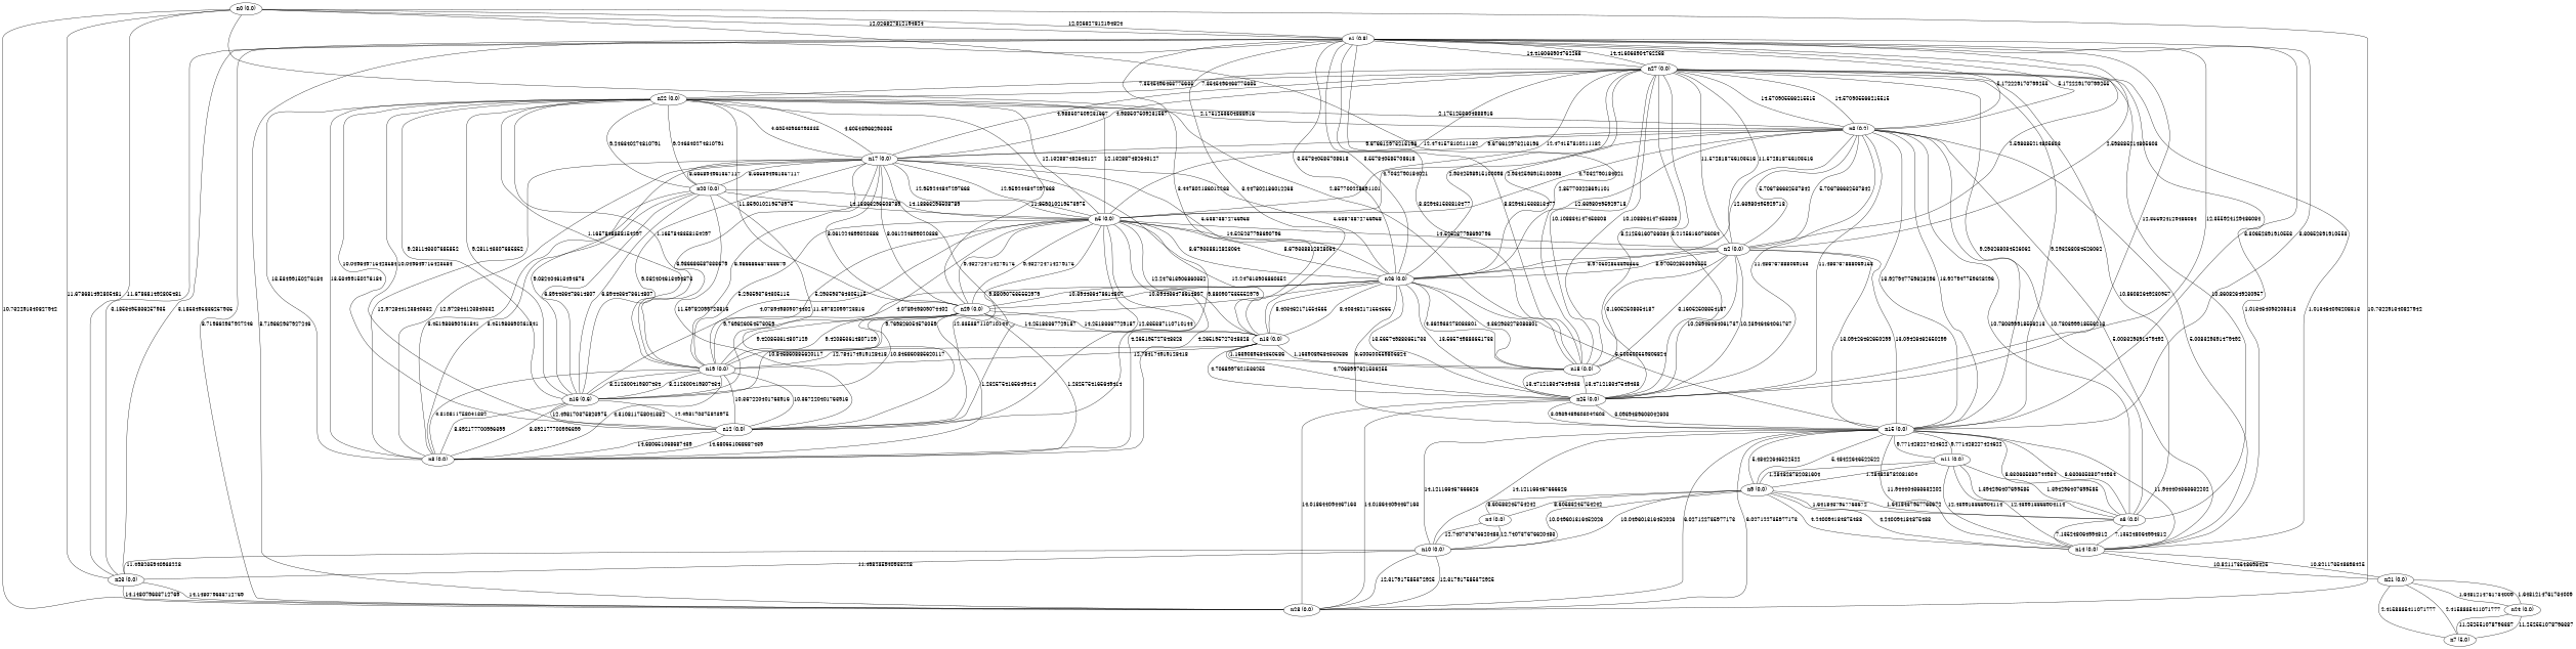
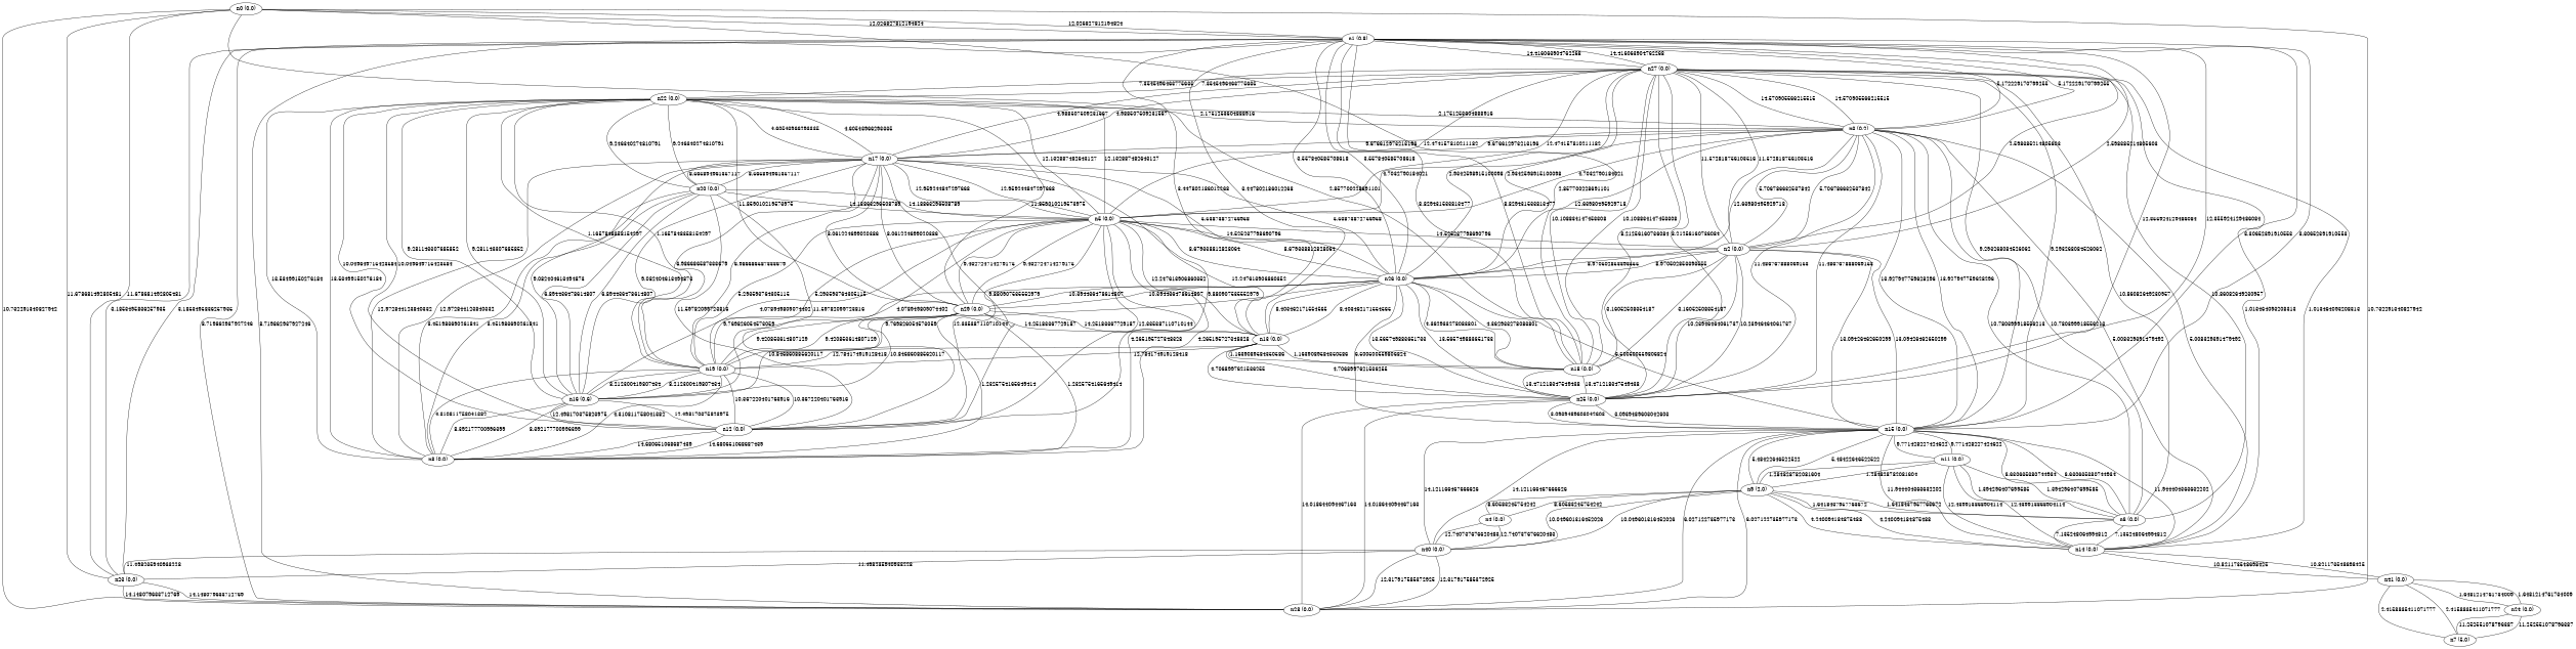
  graph {
    edge [weight=12.026827812194824]
    n1 [label="n0 (0.0)"]
    n2 [label="n1 (0.8)"]
    n3 [label="n18 (0.0)"]
    n4 [label="n23 (0.0)"]
    n5 [label="n28 (0.0)"]
    n6 [label="n2 (0.0)"]
    n7 [label="n3 (0.2)"]
    n8 [label="n13 (0.0)"]
    n9 [label="n15 (0.0)"]
    n10 [label="n25 (0.0)"]
    n11 [label="n26 (0.0)"]
    n12 [label="n27 (0.0)"]
-   n13 [label="n10 (0.0)"]
+   n13 [label="n40 (0.0)"]
    n14 [label="n5 (0.0)"]
    n15 [label="n6 (0.0)"]
    n16 [label="n14 (0.0)"]
    n17 [label="n17 (0.0)"]
    n18 [label="n22 (0.0)"]
    n19 [label="n19 (0.0)"]
    n20 [label="n29 (0.0)"]
-   n21 [label="n9 (0.0)"]
+   n21 [label="n9 (2.0)"]
    n22 [label="n11 (0.0)"]
    n23 [label="n8 (0.0)"]
    n24 [label="n12 (0.0)"]
    n25 [label="n16 (0.6)"]
    n26 [label="n20 (0.0)"]
-   n27 [label="n21 (0.0)"]
+   n27 [label="n41 (0.0)"]
    n28 [label="n4 (0.0)"]
    n29 [label="n7 (5.0)"]
    n30 [label="n24 (0.0)"]
    n1 -- n2 [label=12.026827812194824]
    n1 -- n3 [label=2.857700228691101 weight=2.857700228691101]
    n1 -- n4 [label=11.678681492805481 weight=11.678681492805481]
    n1 -- n5 [label=10.732291340827942 weight=10.732291340827942]
    n2 -- n1 [label=12.026827812194824]
    n2 -- n3 [label=8.829431533813477 weight=8.829431533813477]
    n2 -- n4 [label=3.1853495836257935 weight=3.1853495836257935]
    n2 -- n5 [label=8.719862937927246 weight=8.719862937927246]
    n2 -- n6 [label=2.598385214805603 weight=2.598385214805603]
    n2 -- n7 [label=5.172229170799255 weight=5.172229170799255]
    n2 -- n8 [label=3.447802186012268 weight=3.447802186012268]
    n2 -- n9 [label=3.30652391910553 weight=3.30652391910553]
    n2 -- n10 [label=12.355924129486084 weight=12.355924129486084]
    n2 -- n11 [label=3.557840585708618 weight=3.557840585708618]
    n2 -- n12 [label=14.416063904762268 weight=14.416063904762268]
    n3 -- n1 [label=2.857700228691101 weight=2.857700228691101]
    n3 -- n2 [label=8.829431533813477 weight=8.829431533813477]
    n3 -- n6 [label=3.16052508354187 weight=3.16052508354187]
    n3 -- n8 [label=1.1639089584350586 weight=1.1639089584350586]
    n3 -- n10 [label=13.471218347549438 weight=13.471218347549438]
    n3 -- n11 [label=4.362933278083801 weight=4.362933278083801]
    n3 -- n12 [label=10.108834147453308 weight=10.108834147453308]
    n4 -- n1 [label=11.678681492805481 weight=11.678681492805481]
    n4 -- n2 [label=3.1853495836257935 weight=3.1853495836257935]
    n4 -- n5 [label=14.148079633712769 weight=14.148079633712769]
    n4 -- n13 [label=11.498235940933228 weight=11.498235940933228]
    n5 -- n1 [label=10.732291340827942 weight=10.732291340827942]
    n5 -- n2 [label=8.719862937927246 weight=8.719862937927246]
    n5 -- n4 [label=14.148079633712769 weight=14.148079633712769]
    n5 -- n9 [label=6.027122735977173 weight=6.027122735977173]
    n5 -- n10 [label=14.018644094467163 weight=14.018644094467163]
    n5 -- n13 [label=12.317917585372925 weight=12.317917585372925]
    n6 -- n2 [label=2.598385214805603 weight=2.598385214805603]
    n6 -- n3 [label=3.16052508354187 weight=3.16052508354187]
    n6 -- n7 [label=5.706786632537842 weight=5.706786632537842]
    n6 -- n9 [label=13.09426462650299 weight=13.09426462650299]
    n6 -- n10 [label=10.23946464061737 weight=10.23946464061737]
    n6 -- n11 [label=8.970502853393555 weight=8.970502853393555]
    n6 -- n12 [label=11.572818756103516 weight=11.572818756103516]
    n6 -- n14 [label=14.525237798690796 weight=14.525237798690796]
    n7 -- n2 [label=5.172229170799255 weight=5.172229170799255]
    n7 -- n6 [label=5.706786632537842 weight=5.706786632537842]
    n7 -- n9 [label=13.927947759628296 weight=13.927947759628296]
    n7 -- n10 [label=11.486767888069153 weight=11.486767888069153]
    n7 -- n11 [label=12.63980495929718 weight=12.63980495929718]
    n7 -- n12 [label=14.570905566215515 weight=14.570905566215515]
    n7 -- n14 [label=4.7032790184021 weight=4.7032790184021]
    n7 -- n15 [label=10.780399918556213 weight=10.780399918556213]
    n7 -- n16 [label=5.008329391479492 weight=5.008329391479492]
    n7 -- n17 [label=9.676612973213196 weight=9.676612973213196]
    n7 -- n18 [label=2.1751253604888916 weight=2.1751253604888916]
    n8 -- n2 [label=3.447802186012268 weight=3.447802186012268]
    n8 -- n3 [label=1.1639089584350586 weight=1.1639089584350586]
    n8 -- n10 [label=4.7068997621536255 weight=4.7068997621536255]
    n8 -- n11 [label=8.403462171554565 weight=8.403462171554565]
    n8 -- n14 [label=12.247613906860352 weight=12.247613906860352]
    n8 -- n19 [label=12.784174919128418 weight=12.784174919128418]
    n8 -- n20 [label=14.25183367729187 weight=14.25183367729187]
    n9 -- n2 [label=3.30652391910553 weight=3.30652391910553]
    n9 -- n5 [label=6.027122735977173 weight=6.027122735977173]
    n9 -- n6 [label=13.09426462650299 weight=13.09426462650299]
    n9 -- n7 [label=13.927947759628296 weight=13.927947759628296]
    n9 -- n10 [label=3.0939489603042603 weight=3.0939489603042603]
    n9 -- n11 [label=6.500500559806824 weight=6.500500559806824]
    n9 -- n12 [label=9.293268084526062 weight=9.293268084526062]
    n9 -- n13 [label=14.121166467666626 weight=14.121166467666626]
    n9 -- n15 [label=6.630635380744934 weight=6.630635380744934]
    n9 -- n16 [label=11.944404363632202 weight=11.944404363632202]
    n9 -- n21 [label=5.48422646522522 weight=5.48422646522522]
    n9 -- n22 [label=9.771428227424622 weight=9.771428227424622]
    n10 -- n2 [label=12.355924129486084 weight=12.355924129486084]
    n10 -- n3 [label=13.471218347549438 weight=13.471218347549438]
    n10 -- n5 [label=14.018644094467163 weight=14.018644094467163]
    n10 -- n6 [label=10.23946464061737 weight=10.23946464061737]
    n10 -- n7 [label=11.486767888069153 weight=11.486767888069153]
    n10 -- n8 [label=4.7068997621536255 weight=4.7068997621536255]
    n10 -- n9 [label=3.0939489603042603 weight=3.0939489603042603]
    n10 -- n11 [label=13.565749883651733 weight=13.565749883651733]
    n10 -- n12 [label=8.21256160736084 weight=8.21256160736084]
    n11 -- n2 [label=3.557840585708618 weight=3.557840585708618]
    n11 -- n3 [label=4.362933278083801 weight=4.362933278083801]
    n11 -- n6 [label=8.970502853393555 weight=8.970502853393555]
    n11 -- n7 [label=12.63980495929718 weight=12.63980495929718]
    n11 -- n8 [label=8.403462171554565 weight=8.403462171554565]
    n11 -- n9 [label=6.500500559806824 weight=6.500500559806824]
    n11 -- n10 [label=13.565749883651733 weight=13.565749883651733]
    n11 -- n12 [label=2.9342598915100098 weight=2.9342598915100098]
    n11 -- n14 [label=8.679338812828064 weight=8.679338812828064]
    n11 -- n17 [label=5.53873872756958 weight=5.53873872756958]
    n11 -- n19 [label=9.769826054573059 weight=9.769826054573059]
    n11 -- n20 [label=10.394436478614807 weight=10.394436478614807]
    n12 -- n2 [label=14.416063904762268 weight=14.416063904762268]
    n12 -- n3 [label=10.108834147453308 weight=10.108834147453308]
    n12 -- n6 [label=11.572818756103516 weight=11.572818756103516]
    n12 -- n7 [label=14.570905566215515 weight=14.570905566215515]
    n12 -- n9 [label=9.293268084526062 weight=9.293268084526062]
    n12 -- n10 [label=8.21256160736084 weight=8.21256160736084]
    n12 -- n11 [label=2.9342598915100098 weight=2.9342598915100098]
    n12 -- n14 [label=12.474157810211182 weight=12.474157810211182]
    n12 -- n15 [label=10.86082649230957 weight=10.86082649230957]
    n12 -- n16 [label=1.013464093208313 weight=1.013464093208313]
    n12 -- n17 [label=4.988507509231567 weight=4.988507509231567]
    n12 -- n18 [label=7.3545496463775635 weight=7.3545496463775635]
    n13 -- n4 [label=11.498235940933228 weight=11.498235940933228]
    n13 -- n5 [label=12.317917585372925 weight=12.317917585372925]
    n13 -- n9 [label=14.121166467666626 weight=14.121166467666626]
    n13 -- n21 [label=10.049601316452026 weight=10.049601316452026]
    n13 -- n28 [label=12.740737676620483 weight=12.740737676620483]
    n14 -- n6 [label=14.525237798690796 weight=14.525237798690796]
    n14 -- n7 [label=4.7032790184021 weight=4.7032790184021]
    n14 -- n8 [label=12.247613906860352 weight=12.247613906860352]
    n14 -- n11 [label=8.679338812828064 weight=8.679338812828064]
    n14 -- n12 [label=12.474157810211182 weight=12.474157810211182]
    n14 -- n17 [label=12.959244847297668 weight=12.959244847297668]
    n14 -- n18 [label=12.132887482643127 weight=12.132887482643127]
    n14 -- n19 [label=5.293593764305115 weight=5.293593764305115]
    n14 -- n20 [label=9.432724714279175 weight=9.432724714279175]
    n14 -- n23 [label=4.265195727348328 weight=4.265195727348328]
    n14 -- n24 [label=12.335387110710144 weight=12.335387110710144]
    n14 -- n25 [label=4.078949809074402 weight=4.078949809074402]
    n14 -- n26 [label=14.18863296508789 weight=14.18863296508789]
    n15 -- n7 [label=10.780399918556213 weight=10.780399918556213]
    n15 -- n9 [label=6.630635380744934 weight=6.630635380744934]
    n15 -- n12 [label=10.86082649230957 weight=10.86082649230957]
    n15 -- n16 [label=7.135248064994812 weight=7.135248064994812]
    n15 -- n21 [label=1.6418437957763672 weight=1.6418437957763672]
    n15 -- n22 [label=1.394296407699585 weight=1.394296407699585]
    n16 -- n7 [label=5.008329391479492 weight=5.008329391479492]
    n16 -- n9 [label=11.944404363632202 weight=11.944404363632202]
    n16 -- n12 [label=1.013464093208313 weight=1.013464093208313]
    n16 -- n15 [label=7.135248064994812 weight=7.135248064994812]
    n16 -- n21 [label=4.240094184875488 weight=4.240094184875488]
    n16 -- n22 [label=12.439913868904114 weight=12.439913868904114]
    n16 -- n27 [label=10.821173548698425 weight=10.821173548698425]
    n17 -- n7 [label=9.676612973213196 weight=9.676612973213196]
    n17 -- n11 [label=5.53873872756958 weight=5.53873872756958]
    n17 -- n12 [label=4.988507509231567 weight=4.988507509231567]
    n17 -- n14 [label=12.959244847297668 weight=12.959244847297668]
    n17 -- n18 [label=4.60543966293335 weight=4.60543966293335]
    n17 -- n19 [label=6.986686587333679 weight=6.986686587333679]
    n17 -- n20 [label=8.061224699020386 weight=8.061224699020386]
    n17 -- n23 [label=12.972844123840332 weight=12.972844123840332]
    n17 -- n24 [label=9.880907535552979 weight=9.880907535552979]
    n17 -- n25 [label=9.082404613494873 weight=9.082404613494873]
    n17 -- n26 [label=8.565894961357117 weight=8.565894961357117]
    n18 -- n7 [label=2.1751253604888916 weight=2.1751253604888916]
    n18 -- n12 [label=7.3545496463775635 weight=7.3545496463775635]
    n18 -- n14 [label=12.132887482643127 weight=12.132887482643127]
    n18 -- n17 [label=4.60543966293335 weight=4.60543966293335]
    n18 -- n19 [label=1.1657848358154297 weight=1.1657848358154297]
    n18 -- n20 [label=11.859010219573975 weight=11.859010219573975]
    n18 -- n23 [label=13.53499150276184 weight=13.53499150276184]
    n18 -- n24 [label=10.049649715423584 weight=10.049649715423584]
    n18 -- n25 [label=9.281143307685852 weight=9.281143307685852]
    n18 -- n26 [label=9.246340274810791 weight=9.246340274810791]
    n19 -- n8 [label=12.784174919128418 weight=12.784174919128418]
    n19 -- n11 [label=9.769826054573059 weight=9.769826054573059]
    n19 -- n14 [label=5.293593764305115 weight=5.293593764305115]
    n19 -- n17 [label=6.986686587333679 weight=6.986686587333679]
    n19 -- n18 [label=1.1657848358154297 weight=1.1657848358154297]
    n19 -- n20 [label=9.420853614807129 weight=9.420853614807129]
    n19 -- n23 [label=4.310811758041382 weight=4.310811758041382]
    n19 -- n24 [label=10.367220401763916 weight=10.367220401763916]
    n19 -- n25 [label=8.212300419807434 weight=8.212300419807434]
    n20 -- n8 [label=14.25183367729187 weight=14.25183367729187]
    n20 -- n11 [label=10.394436478614807 weight=10.394436478614807]
    n20 -- n14 [label=9.432724714279175 weight=9.432724714279175]
    n20 -- n17 [label=8.061224699020386 weight=8.061224699020386]
    n20 -- n18 [label=11.859010219573975 weight=11.859010219573975]
    n20 -- n19 [label=9.420853614807129 weight=9.420853614807129]
    n20 -- n23 [label=1.2325754165649414 weight=1.2325754165649414]
    n20 -- n25 [label=10.846860885620117 weight=10.846860885620117]
    n21 -- n9 [label=5.48422646522522 weight=5.48422646522522]
    n21 -- n13 [label=10.049601316452026 weight=10.049601316452026]
    n21 -- n15 [label=1.6418437957763672 weight=1.6418437957763672]
    n21 -- n16 [label=4.240094184875488 weight=4.240094184875488]
    n21 -- n22 [label=1.284828782081604 weight=1.284828782081604]
    n21 -- n28 [label=8.60583245754242 weight=8.60583245754242]
    n22 -- n9 [label=9.771428227424622 weight=9.771428227424622]
    n22 -- n15 [label=1.394296407699585 weight=1.394296407699585]
    n22 -- n16 [label=12.439913868904114 weight=12.439913868904114]
    n22 -- n21 [label=1.284828782081604 weight=1.284828782081604]
    n23 -- n14 [label=4.265195727348328 weight=4.265195727348328]
    n23 -- n17 [label=12.972844123840332 weight=12.972844123840332]
    n23 -- n18 [label=13.53499150276184 weight=13.53499150276184]
    n23 -- n19 [label=4.310811758041382 weight=4.310811758041382]
    n23 -- n20 [label=1.2325754165649414 weight=1.2325754165649414]
    n23 -- n24 [label=14.680651068687439 weight=14.680651068687439]
    n23 -- n25 [label=8.392177700996399 weight=8.392177700996399]
    n23 -- n26 [label=3.451983690261841 weight=3.451983690261841]
    n24 -- n14 [label=12.335387110710144 weight=12.335387110710144]
    n24 -- n17 [label=9.880907535552979 weight=9.880907535552979]
    n24 -- n18 [label=10.049649715423584 weight=10.049649715423584]
    n24 -- n19 [label=10.367220401763916 weight=10.367220401763916]
    n24 -- n23 [label=14.680651068687439 weight=14.680651068687439]
    n24 -- n25 [label=12.498170375823975 weight=12.498170375823975]
    n24 -- n26 [label=11.59782099723816 weight=11.59782099723816]
    n25 -- n14 [label=4.078949809074402 weight=4.078949809074402]
    n25 -- n17 [label=9.082404613494873 weight=9.082404613494873]
    n25 -- n18 [label=9.281143307685852 weight=9.281143307685852]
    n25 -- n19 [label=8.212300419807434 weight=8.212300419807434]
    n25 -- n20 [label=10.846860885620117 weight=10.846860885620117]
    n25 -- n23 [label=8.392177700996399 weight=8.392177700996399]
    n25 -- n24 [label=12.498170375823975 weight=12.498170375823975]
    n25 -- n26 [label=6.894436478614807 weight=6.894436478614807]
    n26 -- n14 [label=14.18863296508789 weight=14.18863296508789]
    n26 -- n17 [label=8.565894961357117 weight=8.565894961357117]
    n26 -- n18 [label=9.246340274810791 weight=9.246340274810791]
    n26 -- n23 [label=3.451983690261841 weight=3.451983690261841]
    n26 -- n24 [label=11.59782099723816 weight=11.59782099723816]
    n26 -- n25 [label=6.894436478614807 weight=6.894436478614807]
    n27 -- n16 [label=10.821173548698425 weight=10.821173548698425]
    n27 -- n29 [label=2.4158835411071777 weight=2.4158835411071777]
    n27 -- n30 [label=1.6481214761734009 weight=1.6481214761734009]
    n28 -- n13 [label=12.740737676620483 weight=12.740737676620483]
    n28 -- n21 [label=8.60583245754242 weight=8.60583245754242]
    n29 -- n27 [label=2.4158835411071777 weight=2.4158835411071777]
    n29 -- n30 [label=11.252551078796387 weight=11.252551078796387]
    n30 -- n27 [label=1.6481214761734009 weight=1.6481214761734009]
    n30 -- n29 [label=11.252551078796387 weight=11.252551078796387]
  }
